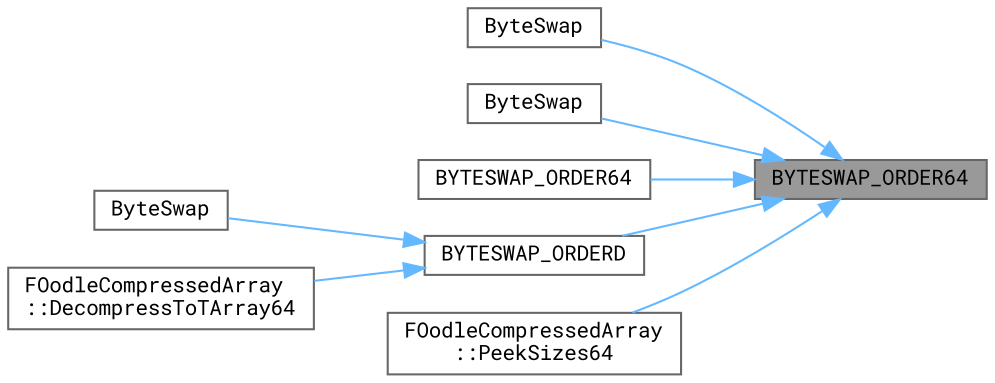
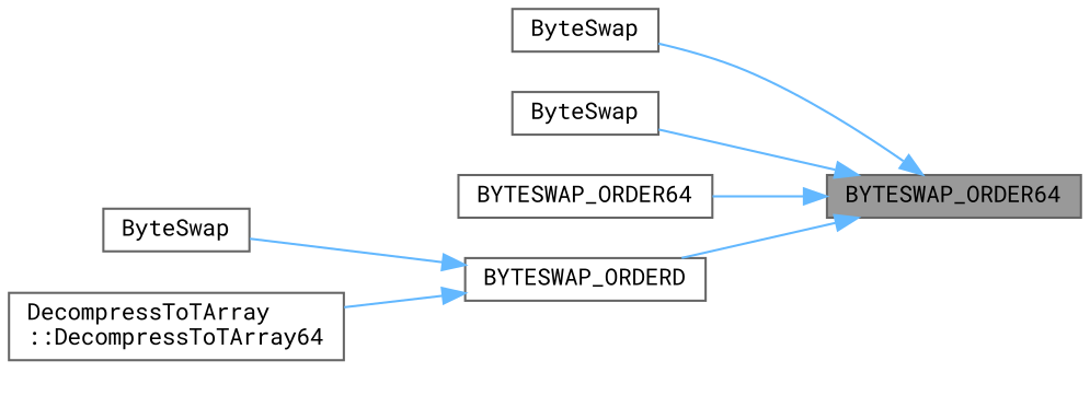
  digraph {
    fontname="Roboto Mono"
    rankdir=RL
    node [color=grey40 fillcolor=white fontname="Roboto Mono" fontsize=10 shape=box style=filled]
    edge [color=steelblue1 dir=back fontname="Roboto Mono" fontsize=10 labelfontname=Helvetica labelfontsize=10 style=solid]
    n1 [color=gray40 fillcolor=grey60 fontcolor=black height=0.2 label=BYTESWAP_ORDER64 width=0.4]
    n2 [height=0.2 label=ByteSwap width=0.4]
    n3 [height=0.2 label=ByteSwap width=0.4]
    n4 [height=0.2 label=BYTESWAP_ORDER64 width=0.4]
    n5 [height=0.2 label=BYTESWAP_ORDERD width=0.4]
-   n6 [height=0.2 label="FOodleCompressedArray\l::PeekSizes64" width=0.4]
    n7 [height=0.2 label=ByteSwap width=0.4]
-   n8 [height=0.2 label="FOodleCompressedArray\l::DecompressToTArray64" width=0.4]
+   n8 [height=0.2 label="DecompressToTArray\l::DecompressToTArray64" width=0.4]
    n1 -> n2
    n1 -> n3
    n1 -> n4
    n1 -> n5
-   n1 -> n6
    n5 -> n7
    n5 -> n8
  }
